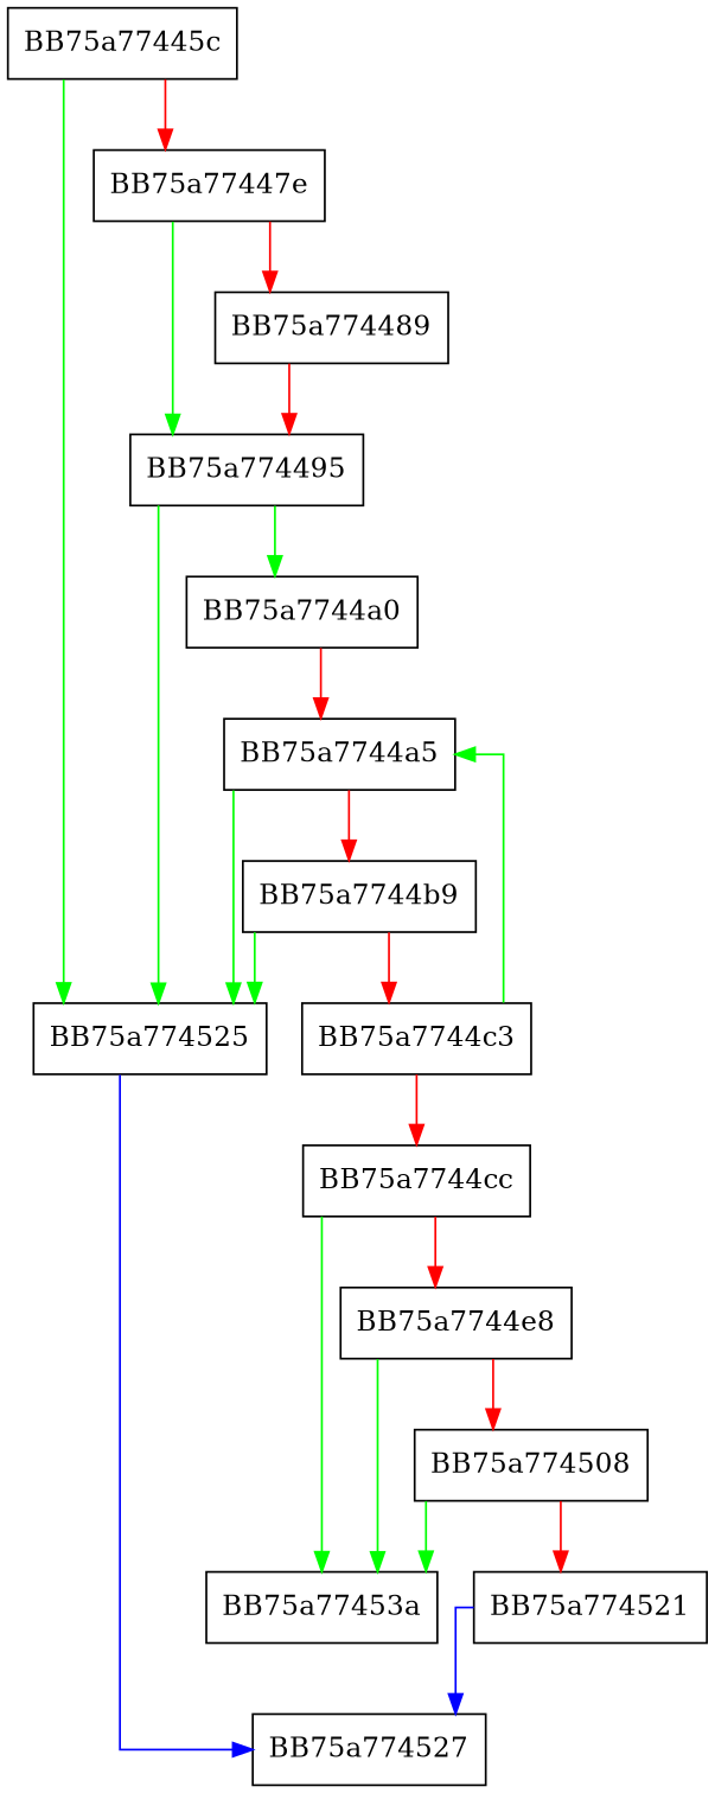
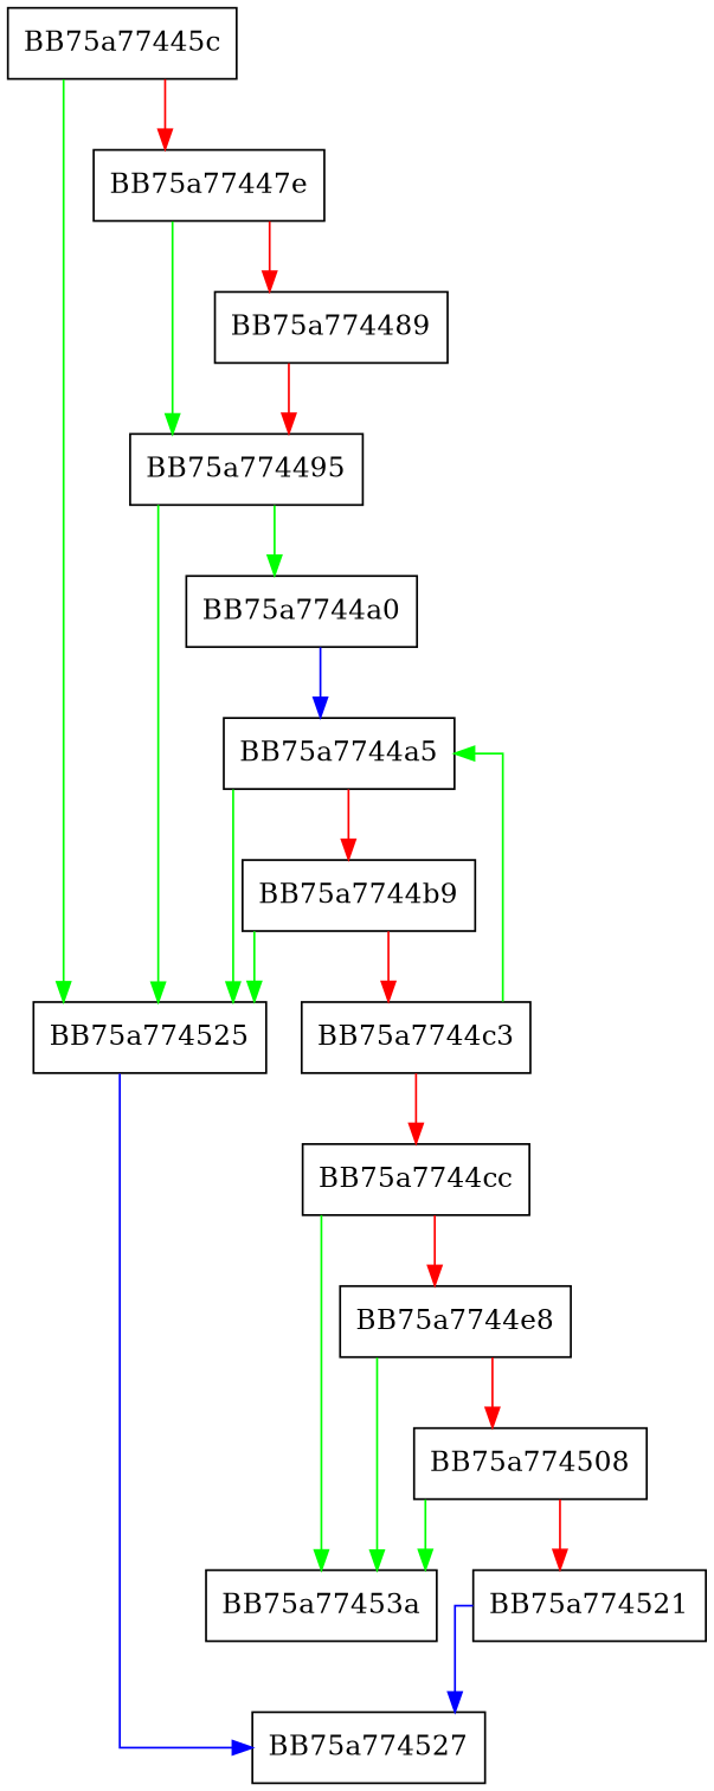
  digraph {
    splines=ortho
    node [shape=box]
    edge [color=green]
    BB75a77445c
    BB75a774525
    BB75a77447e
    BB75a774527
    BB75a774495
    BB75a774489
    BB75a7744a0
    BB75a7744a5
    BB75a7744cc
    BB75a77453a
    BB75a7744e8
    BB75a774508
    BB75a7744b9
    BB75a7744c3
    BB75a774521
    BB75a77445c -> BB75a774525
    BB75a77445c -> BB75a77447e [color=red]
    BB75a774525 -> BB75a774527 [color=blue]
    BB75a77447e -> BB75a774495
    BB75a77447e -> BB75a774489 [color=red]
    BB75a774495 -> BB75a774525
    BB75a774495 -> BB75a7744a0
    BB75a774489 -> BB75a774495 [color=red]
-   BB75a7744a0 -> BB75a7744a5 [color=red]
+   BB75a7744a0 -> BB75a7744a5 [color=blue]
    BB75a7744a5 -> BB75a774525
    BB75a7744a5 -> BB75a7744b9 [color=red]
    BB75a7744cc -> BB75a77453a
    BB75a7744cc -> BB75a7744e8 [color=red]
    BB75a7744e8 -> BB75a77453a
    BB75a7744e8 -> BB75a774508 [color=red]
    BB75a774508 -> BB75a77453a
    BB75a774508 -> BB75a774521 [color=red]
    BB75a7744b9 -> BB75a774525
    BB75a7744b9 -> BB75a7744c3 [color=red]
    BB75a7744c3 -> BB75a7744a5
    BB75a7744c3 -> BB75a7744cc [color=red]
    BB75a774521 -> BB75a774527 [color=blue]
  }
